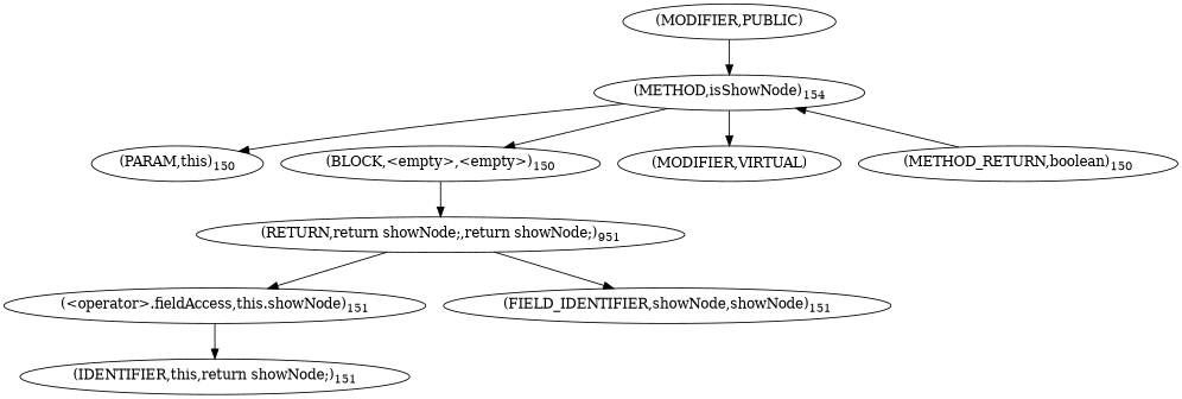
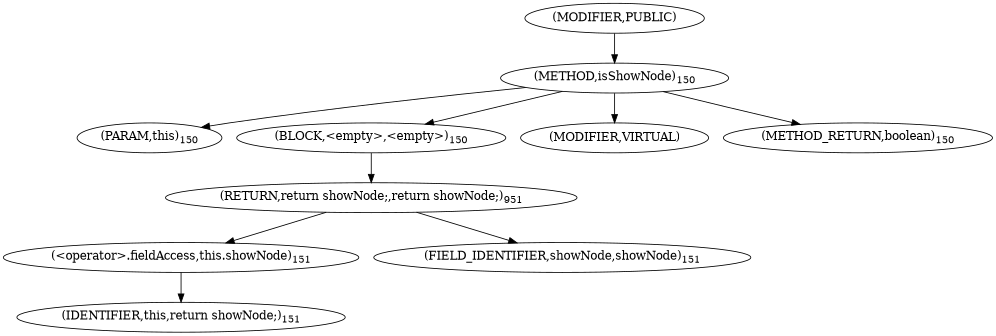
  digraph {
-   n1 [label=<(METHOD,isShowNode)<SUB>154</SUB>>]
+   n1 [label=<(METHOD,isShowNode)<SUB>150</SUB>>]
    n2 [label=<(PARAM,this)<SUB>150</SUB>>]
    n3 [label=<(BLOCK,&lt;empty&gt;,&lt;empty&gt;)<SUB>150</SUB>>]
    n4 [label=<(MODIFIER,VIRTUAL)>]
    n5 [label=<(METHOD_RETURN,boolean)<SUB>150</SUB>>]
    n6 [label=<(RETURN,return showNode;,return showNode;)<SUB>951</SUB>>]
    n7 [label=<(MODIFIER,PUBLIC)>]
    n8 [label=<(&lt;operator&gt;.fieldAccess,this.showNode)<SUB>151</SUB>>]
    n9 [label=<(FIELD_IDENTIFIER,showNode,showNode)<SUB>151</SUB>>]
    n10 [label=<(IDENTIFIER,this,return showNode;)<SUB>151</SUB>>]
    n1 -> n2
    n1 -> n3
    n1 -> n4
-   n5 -> n1
+   n1 -> n5
    n3 -> n6
    n6 -> n8
    n6 -> n9
    n7 -> n1
    n8 -> n10
  }
